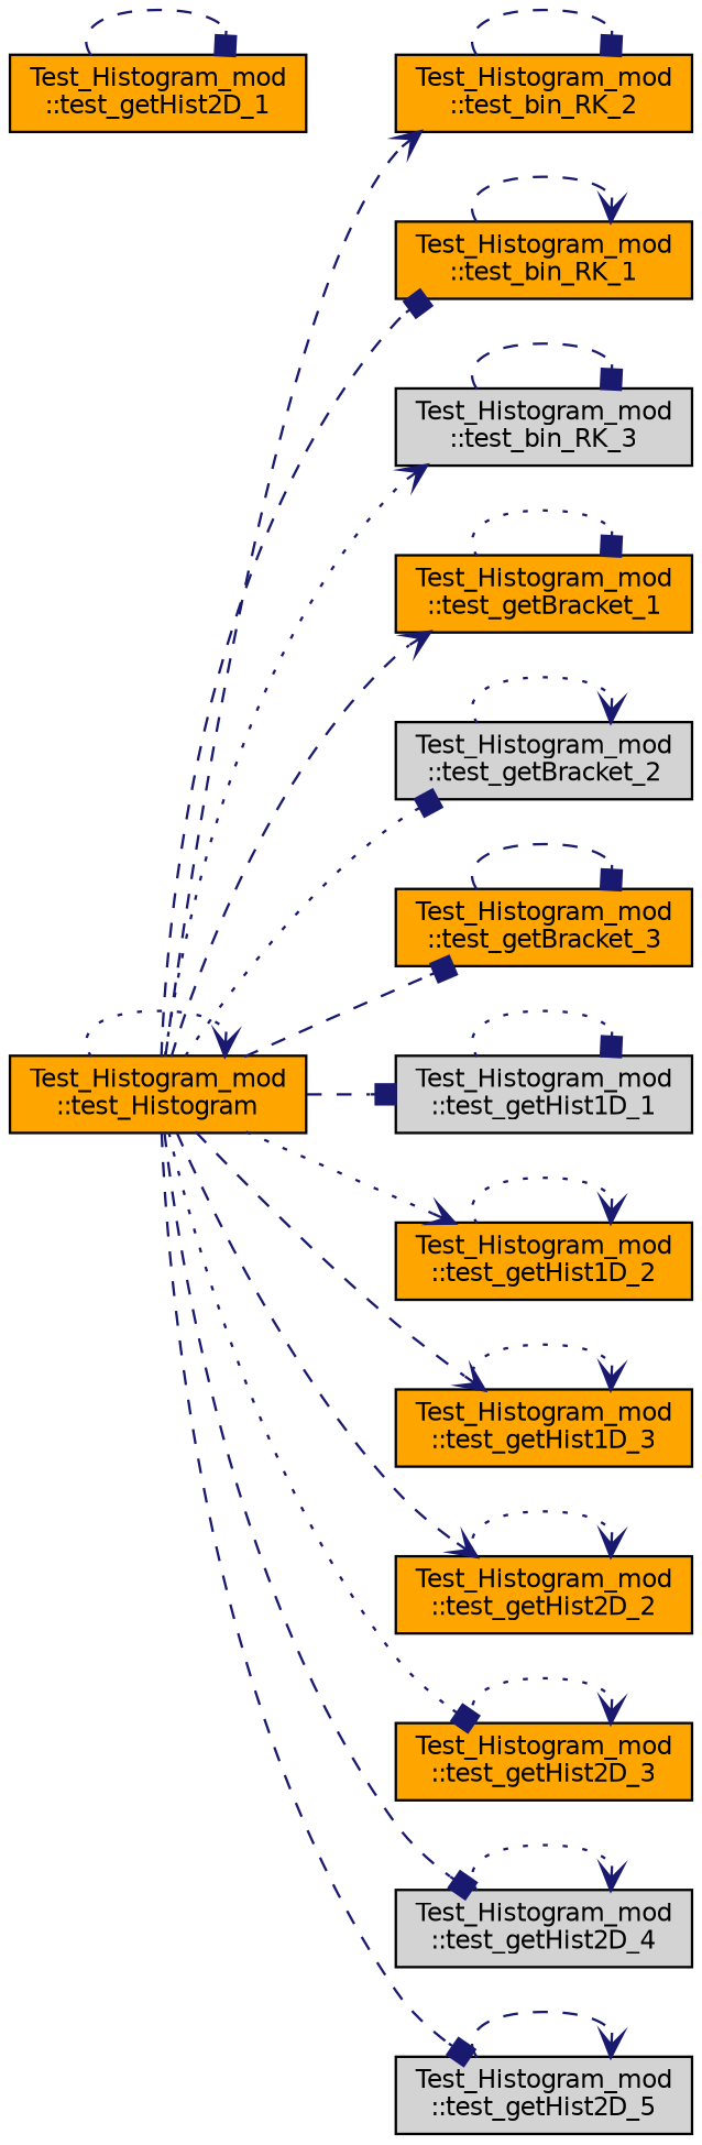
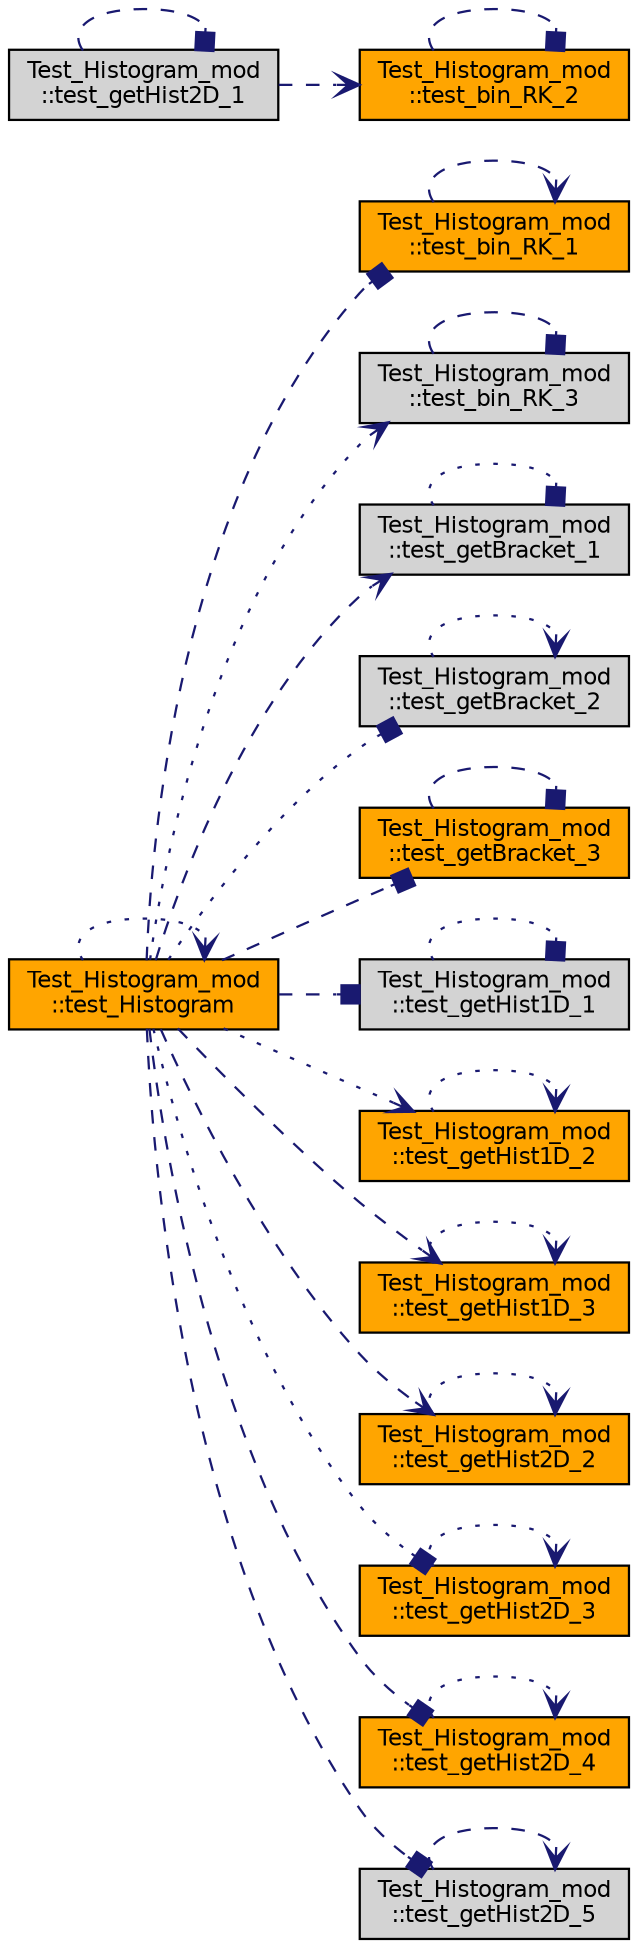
  digraph {
    rankdir=LR
    node [color=black fillcolor=orange fontname=Helvetica fontsize=10 shape=record style=filled]
    edge [arrowhead=vee color=midnightblue fontname=Helvetica fontsize=10 labelfontname=Helvetica labelfontsize=10 style=dashed]
    n1 [fontcolor=black height=0.2 label="Test_Histogram_mod\l::test_Histogram" width=0.4]
    n2 [height=0.2 label="Test_Histogram_mod\l::test_bin_RK_1" width=0.4]
    n3 [height=0.2 label="Test_Histogram_mod\l::test_bin_RK_2" width=0.4]
    n4 [fillcolor=lightgrey height=0.2 label="Test_Histogram_mod\l::test_bin_RK_3" width=0.4]
-   n5 [height=0.2 label="Test_Histogram_mod\l::test_getBracket_1" width=0.4]
+   n5 [fillcolor=lightgrey height=0.2 label="Test_Histogram_mod\l::test_getBracket_1" width=0.4]
    n6 [fillcolor=lightgrey height=0.2 label="Test_Histogram_mod\l::test_getBracket_2" width=0.4]
    n7 [height=0.2 label="Test_Histogram_mod\l::test_getBracket_3" width=0.4]
    n8 [fillcolor=lightgrey height=0.2 label="Test_Histogram_mod\l::test_getHist1D_1" width=0.4]
    n9 [height=0.2 label="Test_Histogram_mod\l::test_getHist1D_2" width=0.4]
    n10 [height=0.2 label="Test_Histogram_mod\l::test_getHist1D_3" width=0.4]
    n11 [height=0.2 label="Test_Histogram_mod\l::test_getHist2D_2" width=0.4]
    n12 [height=0.2 label="Test_Histogram_mod\l::test_getHist2D_3" width=0.4]
-   n13 [fillcolor=lightgrey height=0.2 label="Test_Histogram_mod\l::test_getHist2D_4" width=0.4]
+   n13 [height=0.2 label="Test_Histogram_mod\l::test_getHist2D_4" width=0.4]
    n14 [fillcolor=lightgrey height=0.2 label="Test_Histogram_mod\l::test_getHist2D_5" width=0.4]
-   n15 [height=0.2 label="Test_Histogram_mod\l::test_getHist2D_1" width=0.4]
+   n15 [fillcolor=lightgrey height=0.2 label="Test_Histogram_mod\l::test_getHist2D_1" width=0.4]
    n1 -> n1 [style=dotted]
    n1 -> n2 [arrowhead=box]
-   n1 -> n3
+   n15 -> n3
    n1 -> n4 [style=dotted]
    n1 -> n5
    n1 -> n6 [arrowhead=box style=dotted]
    n1 -> n7 [arrowhead=box]
    n1 -> n8 [arrowhead=box]
    n1 -> n9 [style=dotted]
    n1 -> n10
    n1 -> n11
    n1 -> n12 [arrowhead=box style=dotted]
    n1 -> n13 [arrowhead=box]
    n1 -> n14 [arrowhead=box]
    n2 -> n2
    n3 -> n3 [arrowhead=box]
    n4 -> n4 [arrowhead=box]
    n5 -> n5 [arrowhead=box style=dotted]
    n6 -> n6 [style=dotted]
    n7 -> n7 [arrowhead=box]
    n8 -> n8 [arrowhead=box style=dotted]
    n9 -> n9 [style=dotted]
    n10 -> n10 [style=dotted]
    n11 -> n11 [style=dotted]
    n12 -> n12 [style=dotted]
    n13 -> n13 [style=dotted]
    n14 -> n14
    n15 -> n15 [arrowhead=box]
  }
